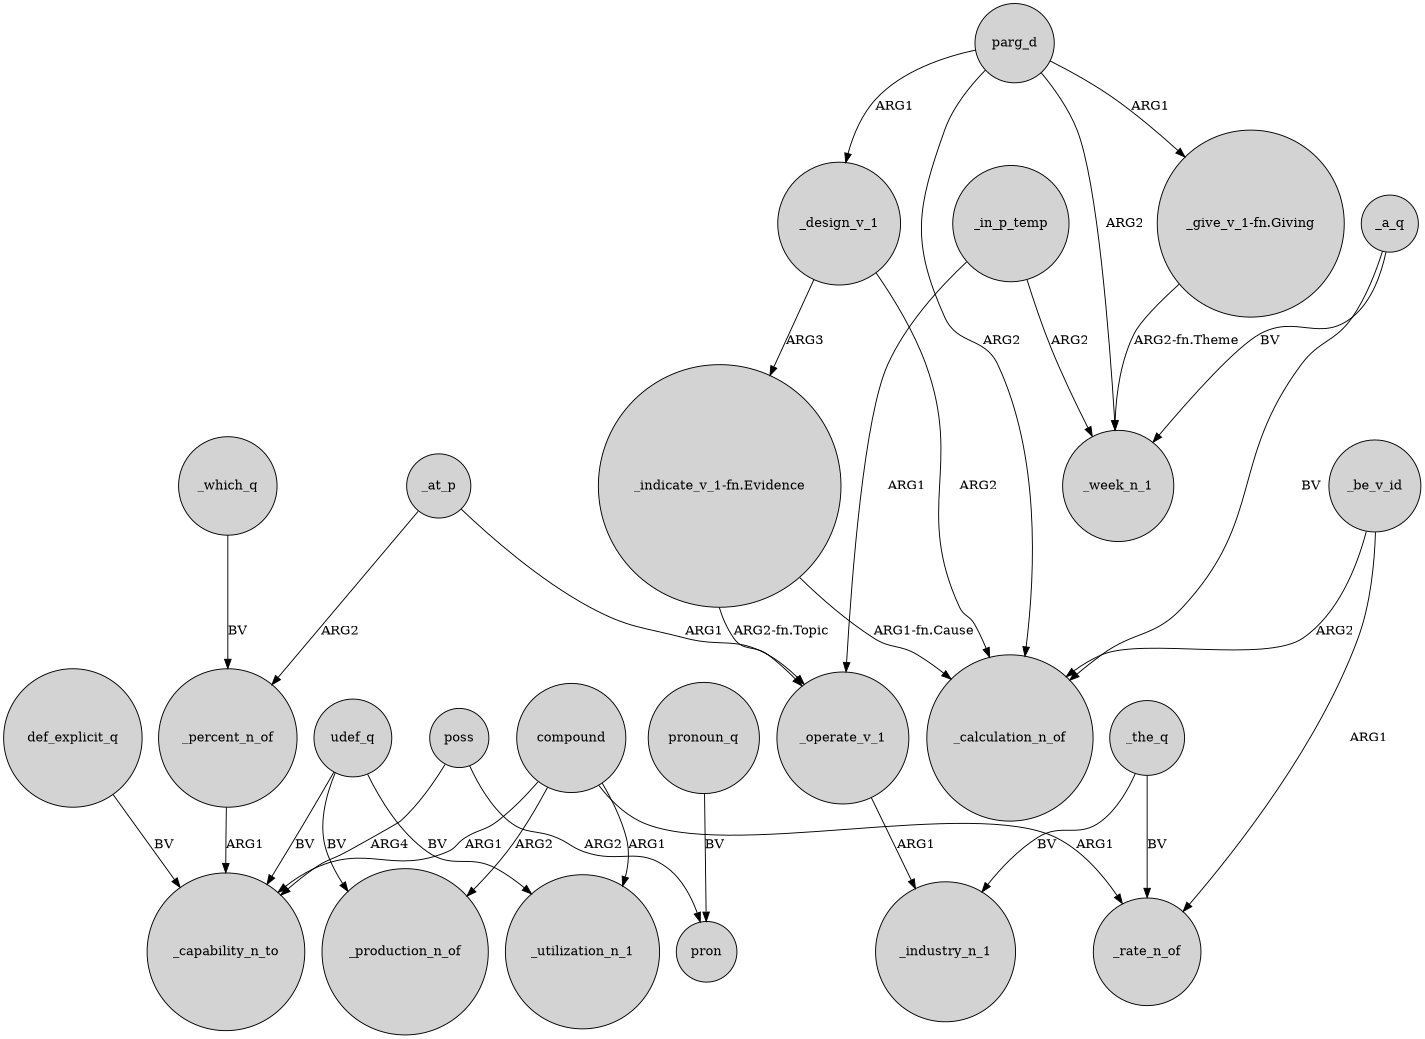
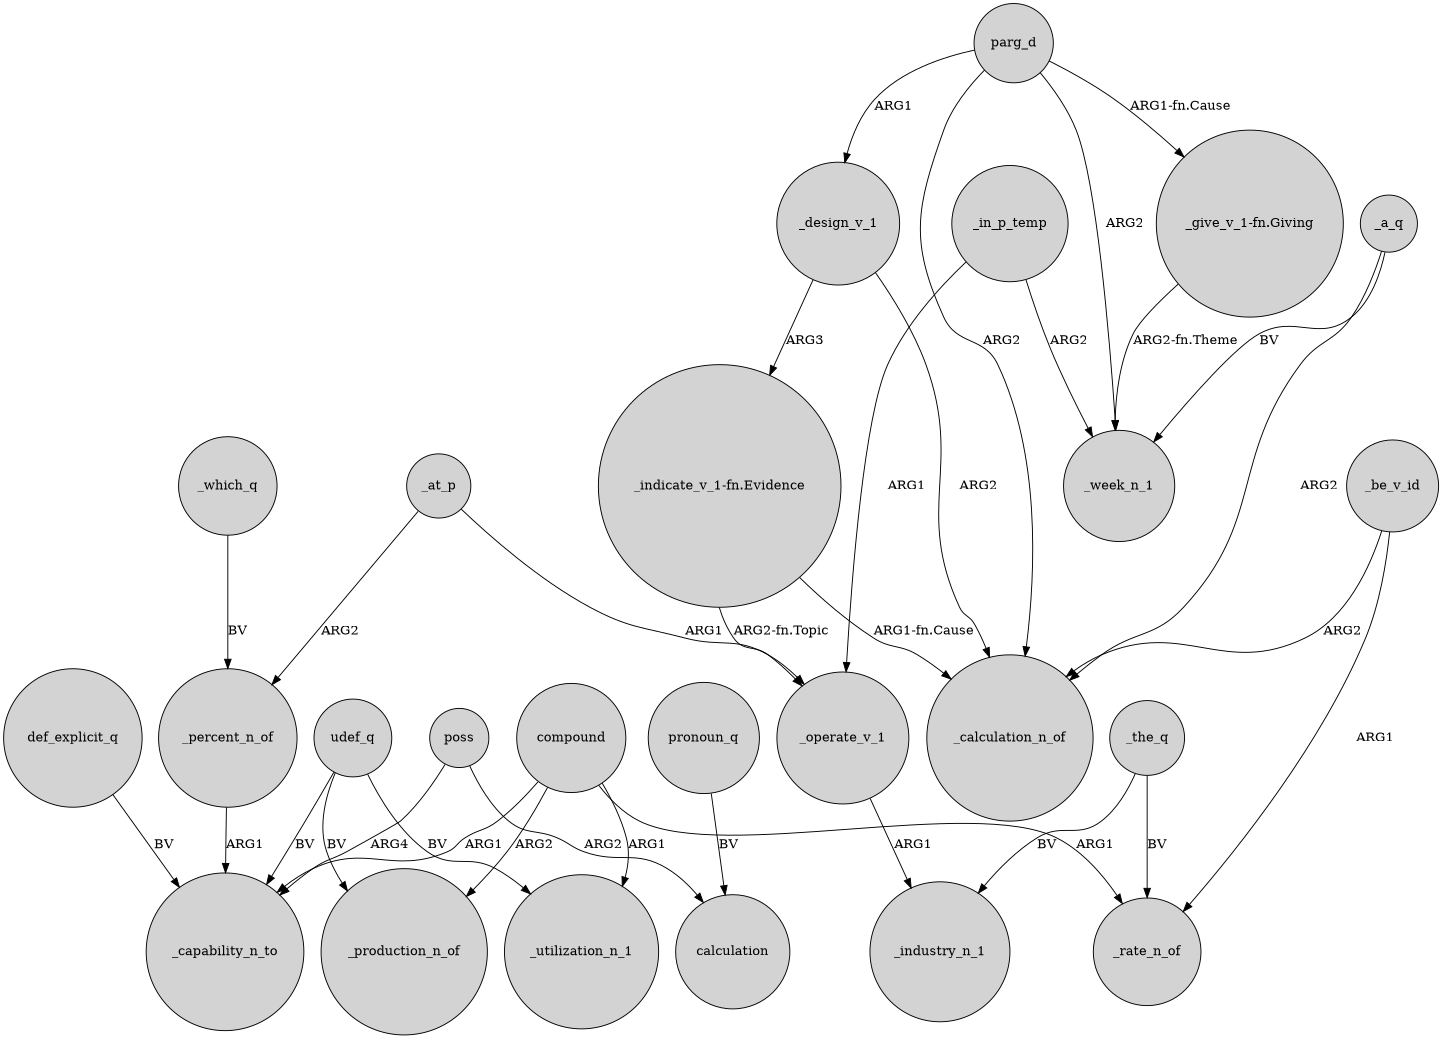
  digraph {
    node [shape=circle style=filled]
    udef_q
    _production_n_of
    _capability_n_to
    _utilization_n_1
    def_explicit_q
    _percent_n_of
    poss
-   pron
+   pron [label=calculation]
    parg_d
    _calculation_n_of
    _week_n_1
    _design_v_1
    "_give_v_1-fn.Giving"
    "_indicate_v_1-fn.Evidence"
    _operate_v_1
    _industry_n_1
    _in_p_temp
    compound
    _rate_n_of
    _at_p
    _be_v_id
    _the_q
    pronoun_q
    _a_q
    _which_q
    udef_q -> _production_n_of [label=BV]
    udef_q -> _capability_n_to [label=BV]
    udef_q -> _utilization_n_1 [label=BV]
    def_explicit_q -> _capability_n_to [label=BV]
    _percent_n_of -> _capability_n_to [label=ARG1]
    poss -> _capability_n_to [label=ARG4]
    poss -> pron [label=ARG2]
    parg_d -> _calculation_n_of [label=ARG2]
    parg_d -> _week_n_1 [label=ARG2]
    parg_d -> _design_v_1 [label=ARG1]
-   parg_d -> "_give_v_1-fn.Giving" [label=ARG1]
+   parg_d -> "_give_v_1-fn.Giving" [label="ARG1-fn.Cause"]
    _design_v_1 -> _calculation_n_of [label=ARG2]
    _design_v_1 -> "_indicate_v_1-fn.Evidence" [label=ARG3]
    "_give_v_1-fn.Giving" -> _week_n_1 [label="ARG2-fn.Theme"]
    "_indicate_v_1-fn.Evidence" -> _calculation_n_of [label="ARG1-fn.Cause"]
    "_indicate_v_1-fn.Evidence" -> _operate_v_1 [label="ARG2-fn.Topic"]
    _operate_v_1 -> _industry_n_1 [label=ARG1]
    _in_p_temp -> _week_n_1 [label=ARG2]
    _in_p_temp -> _operate_v_1 [label=ARG1]
    compound -> _production_n_of [label=ARG2]
    compound -> _capability_n_to [label=ARG1]
    compound -> _utilization_n_1 [label=ARG1]
    compound -> _rate_n_of [label=ARG1]
    _at_p -> _percent_n_of [label=ARG2]
    _at_p -> _operate_v_1 [label=ARG1]
    _be_v_id -> _calculation_n_of [label=ARG2]
    _be_v_id -> _rate_n_of [label=ARG1]
    _the_q -> _industry_n_1 [label=BV]
    _the_q -> _rate_n_of [label=BV]
    pronoun_q -> pron [label=BV]
-   _a_q -> _calculation_n_of [label=BV]
+   _a_q -> _calculation_n_of [label=ARG2]
    _a_q -> _week_n_1 [label=BV]
    _which_q -> _percent_n_of [label=BV]
  }
